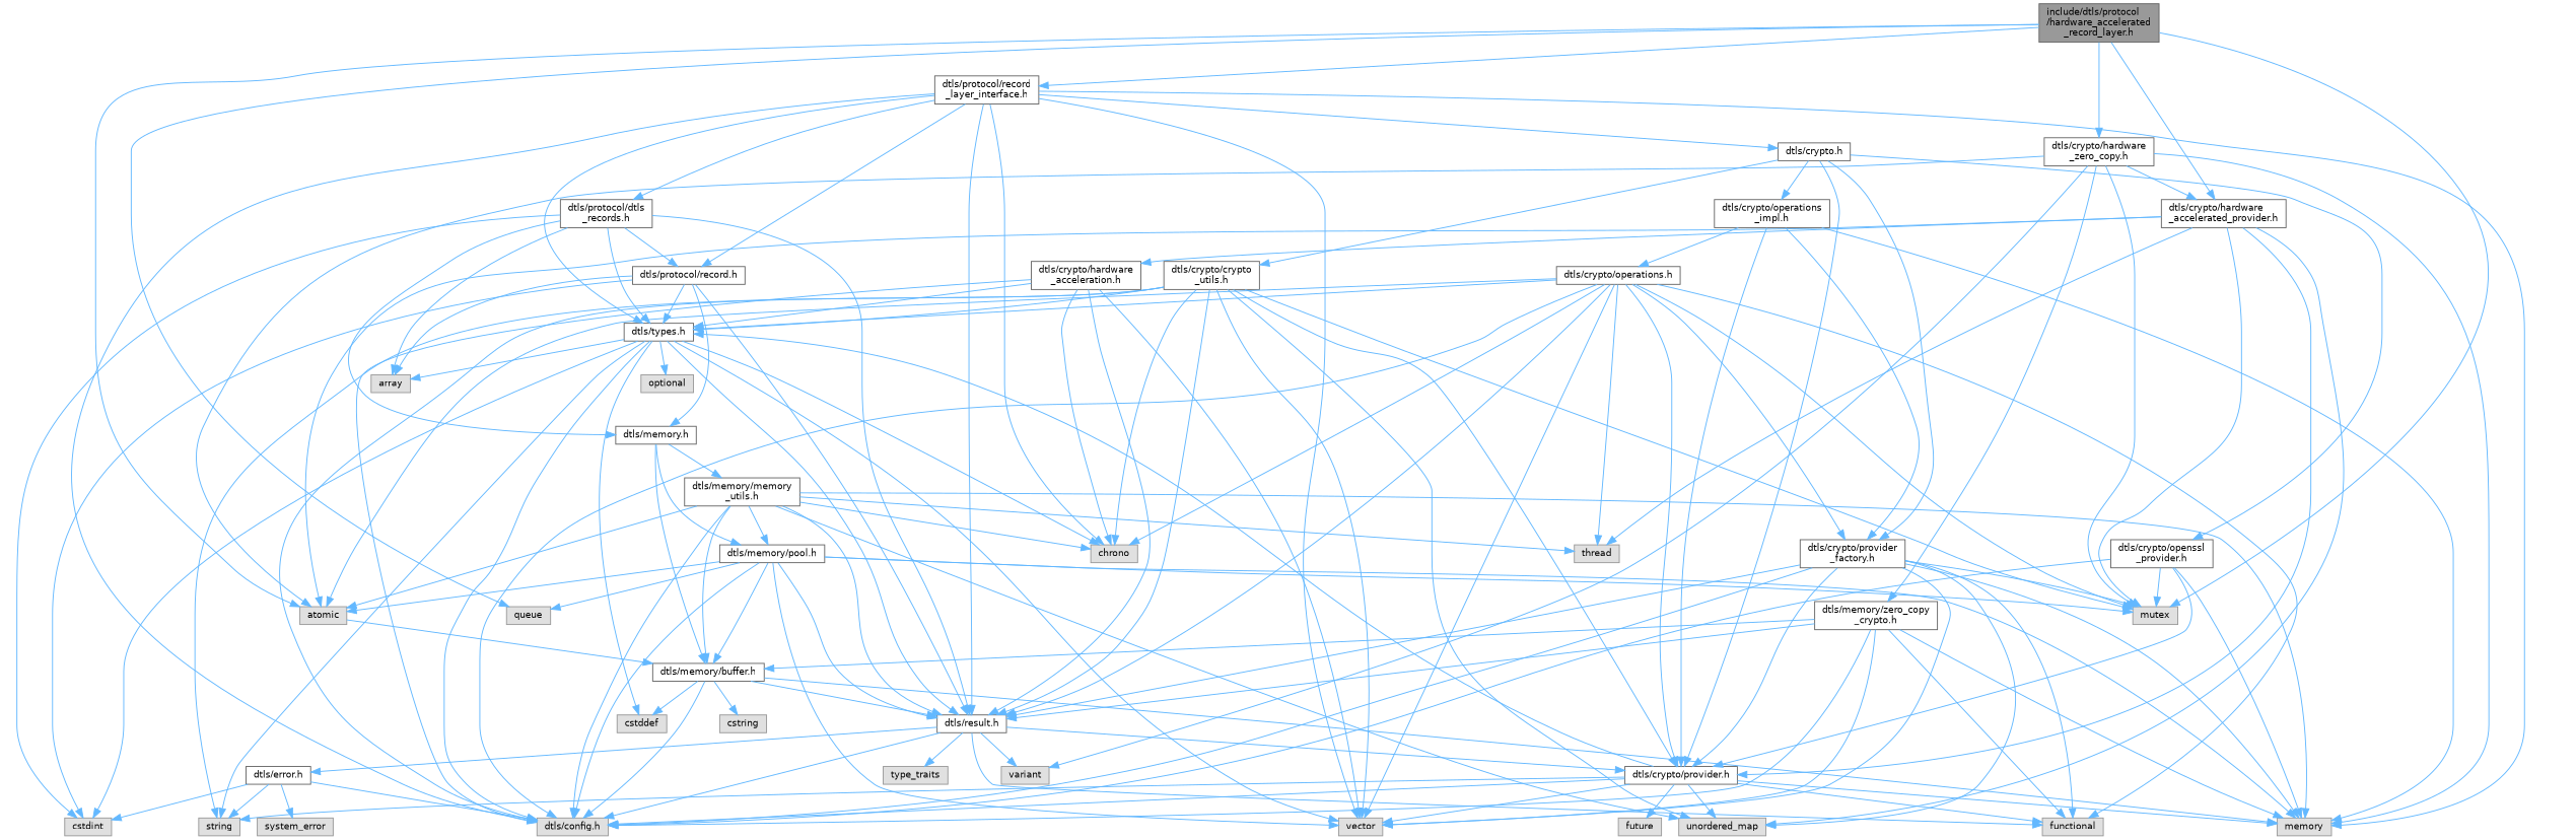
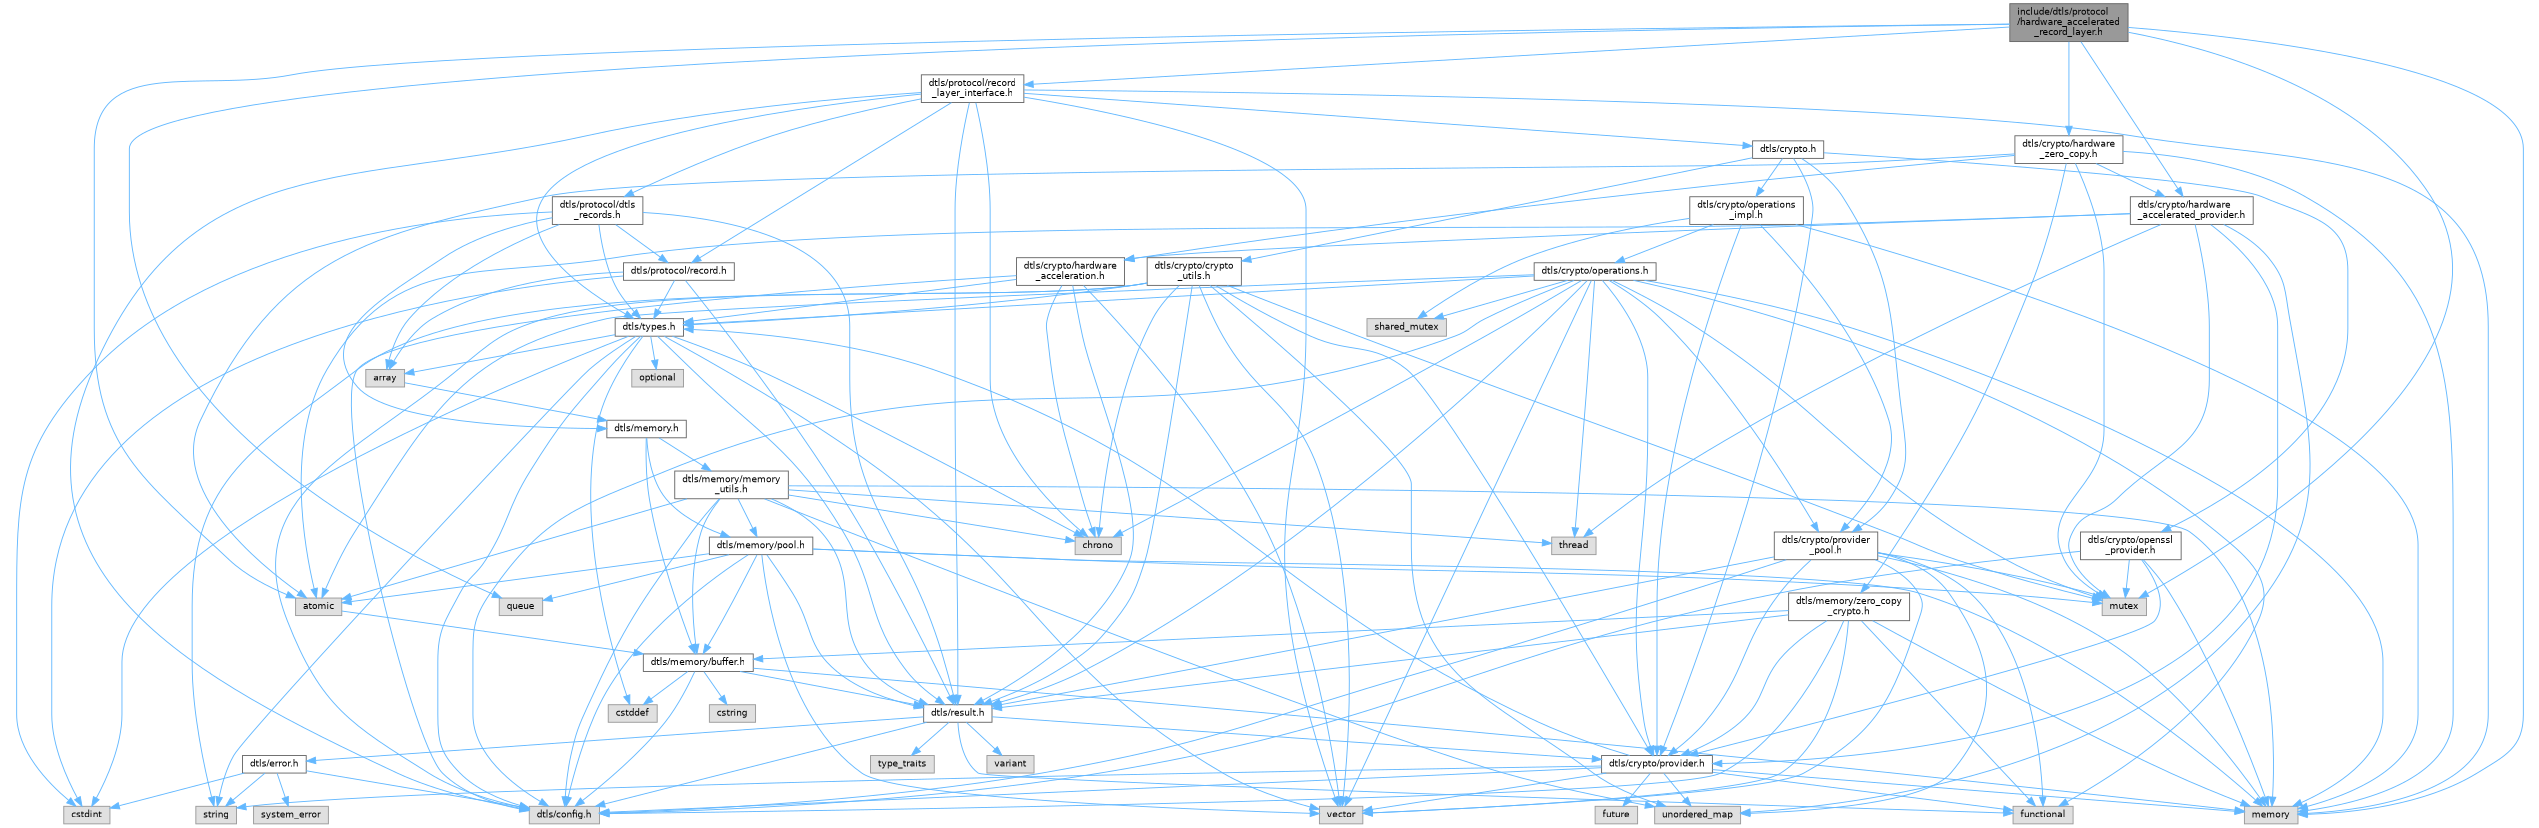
  digraph {
    node [color=grey40 fillcolor=white fontname=Helvetica fontsize=10 shape=box style=filled]
    edge [color=steelblue1 fontname=Helvetica fontsize=10 labelfontname=Helvetica labelfontsize=10 style=solid]
    n1 [color=gray40 fillcolor=grey60 fontcolor=black height=0.2 label="include/dtls/protocol\l/hardware_accelerated\l_record_layer.h" width=0.4]
    n2 [height=0.2 label="dtls/protocol/record\l_layer_interface.h" width=0.4]
    n3 [color=grey60 fillcolor="#E0E0E0" height=0.2 label=memory width=0.4]
    n4 [color=grey60 fillcolor="#E0E0E0" height=0.2 label=atomic width=0.4]
    n5 [color=grey60 fillcolor="#E0E0E0" height=0.2 label=queue width=0.4]
    n6 [color=grey60 fillcolor="#E0E0E0" height=0.2 label=mutex width=0.4]
    n7 [height=0.2 label="dtls/crypto/hardware\l_zero_copy.h" width=0.4]
    n8 [height=0.2 label="dtls/crypto/hardware\l_accelerated_provider.h" width=0.4]
    n9 [color=grey60 fillcolor="#E0E0E0" height=0.2 label="dtls/config.h" width=0.4]
    n10 [height=0.2 label="dtls/types.h" width=0.4]
    n11 [height=0.2 label="dtls/result.h" width=0.4]
    n12 [color=grey60 fillcolor="#E0E0E0" height=0.2 label=vector width=0.4]
    n13 [color=grey60 fillcolor="#E0E0E0" height=0.2 label=chrono width=0.4]
    n14 [height=0.2 label="dtls/protocol/record.h" width=0.4]
    n15 [height=0.2 label="dtls/protocol/dtls\l_records.h" width=0.4]
    n16 [height=0.2 label="dtls/crypto.h" width=0.4]
    n17 [height=0.2 label="dtls/memory/buffer.h" width=0.4]
    n18 [height=0.2 label="dtls/memory/zero_copy\l_crypto.h" width=0.4]
    n19 [height=0.2 label="dtls/crypto/hardware\l_acceleration.h" width=0.4]
    n20 [color=grey60 fillcolor="#E0E0E0" height=0.2 label=unordered_map width=0.4]
    n21 [color=grey60 fillcolor="#E0E0E0" height=0.2 label=thread width=0.4]
    n22 [height=0.2 label="dtls/crypto/provider.h" width=0.4]
    n23 [color=grey60 fillcolor="#E0E0E0" height=0.2 label=string width=0.4]
    n24 [color=grey60 fillcolor="#E0E0E0" height=0.2 label=cstdint width=0.4]
    n25 [color=grey60 fillcolor="#E0E0E0" height=0.2 label=cstddef width=0.4]
    n26 [color=grey60 fillcolor="#E0E0E0" height=0.2 label=array width=0.4]
    n27 [color=grey60 fillcolor="#E0E0E0" height=0.2 label=optional width=0.4]
    n28 [height=0.2 label="dtls/error.h" width=0.4]
    n29 [color=grey60 fillcolor="#E0E0E0" height=0.2 label=variant width=0.4]
    n30 [color=grey60 fillcolor="#E0E0E0" height=0.2 label=functional width=0.4]
    n31 [color=grey60 fillcolor="#E0E0E0" height=0.2 label=type_traits width=0.4]
    n32 [height=0.2 label="dtls/memory.h" width=0.4]
-   n33 [height=0.2 label="dtls/crypto/provider\l_factory.h" width=0.4]
+   n33 [height=0.2 label="dtls/crypto/provider\l_pool.h" width=0.4]
    n34 [height=0.2 label="dtls/crypto/openssl\l_provider.h" width=0.4]
    n35 [height=0.2 label="dtls/crypto/crypto\l_utils.h" width=0.4]
    n36 [height=0.2 label="dtls/crypto/operations\l_impl.h" width=0.4]
    n37 [color=grey60 fillcolor="#E0E0E0" height=0.2 label=system_error width=0.4]
    n38 [height=0.2 label="dtls/memory/pool.h" width=0.4]
    n39 [height=0.2 label="dtls/memory/memory\l_utils.h" width=0.4]
    n40 [color=grey60 fillcolor="#E0E0E0" height=0.2 label=cstring width=0.4]
    n41 [color=grey60 fillcolor="#E0E0E0" height=0.2 label=future width=0.4]
    n42 [height=0.2 label="dtls/crypto/operations.h" width=0.4]
+   n43 [color=grey60 fillcolor="#E0E0E0" height=0.2 label=shared_mutex width=0.4]
    n1 -> n2
+   n1 -> n3
    n1 -> n4
    n1 -> n5
    n1 -> n6
    n1 -> n7
    n1 -> n8
    n2 -> n3
    n2 -> n9
    n2 -> n10
    n2 -> n11
    n2 -> n12
    n2 -> n13
    n2 -> n14
    n2 -> n15
    n2 -> n16
    n4 -> n17
    n7 -> n3
    n7 -> n4
    n7 -> n6
    n7 -> n8
    n7 -> n18
-   n7 -> n29
+   n7 -> n19
    n8 -> n4
    n8 -> n6
    n8 -> n19
    n8 -> n20
    n8 -> n21
    n8 -> n22
    n10 -> n9
    n10 -> n11
    n10 -> n12
    n10 -> n13
    n10 -> n23
    n10 -> n24
    n10 -> n25
    n10 -> n26
    n10 -> n27
    n11 -> n9
    n11 -> n22
    n11 -> n28
    n11 -> n29
    n11 -> n30
    n11 -> n31
    n14 -> n10
    n14 -> n11
    n14 -> n24
    n14 -> n26
-   n14 -> n32
+   n26 -> n32
    n15 -> n10
    n15 -> n11
    n15 -> n14
    n15 -> n24
    n15 -> n26
    n15 -> n32
    n16 -> n22
    n16 -> n33
    n16 -> n34
    n16 -> n35
    n16 -> n36
    n17 -> n3
    n17 -> n9
    n17 -> n11
    n17 -> n25
    n17 -> n40
    n18 -> n3
    n18 -> n9
    n18 -> n11
    n18 -> n12
    n18 -> n17
+   n18 -> n22
    n18 -> n30
    n19 -> n9
    n19 -> n10
    n19 -> n11
    n19 -> n12
    n19 -> n13
    n22 -> n3
    n22 -> n9
    n22 -> n10
    n22 -> n12
    n22 -> n20
    n22 -> n23
    n22 -> n30
    n22 -> n41
    n28 -> n9
    n28 -> n23
    n28 -> n24
    n28 -> n37
    n32 -> n17
    n32 -> n38
    n32 -> n39
    n33 -> n3
    n33 -> n6
    n33 -> n9
    n33 -> n11
    n33 -> n12
    n33 -> n20
    n33 -> n22
    n33 -> n30
    n34 -> n3
    n34 -> n6
    n34 -> n9
    n34 -> n22
    n35 -> n6
    n35 -> n9
    n35 -> n10
    n35 -> n11
    n35 -> n12
    n35 -> n13
    n35 -> n20
    n35 -> n22
    n35 -> n23
    n36 -> n3
    n36 -> n22
    n36 -> n33
    n36 -> n42
+   n36 -> n43
    n38 -> n3
    n38 -> n4
    n38 -> n5
    n38 -> n6
    n38 -> n9
    n38 -> n11
    n38 -> n12
    n38 -> n17
    n39 -> n3
    n39 -> n4
    n39 -> n9
    n39 -> n11
    n39 -> n13
    n39 -> n17
    n39 -> n20
    n39 -> n21
    n39 -> n38
+   n42 -> n3
    n42 -> n4
    n42 -> n6
    n42 -> n9
    n42 -> n10
    n42 -> n11
    n42 -> n12
    n42 -> n13
    n42 -> n21
    n42 -> n22
    n42 -> n30
    n42 -> n33
+   n42 -> n43
  }
